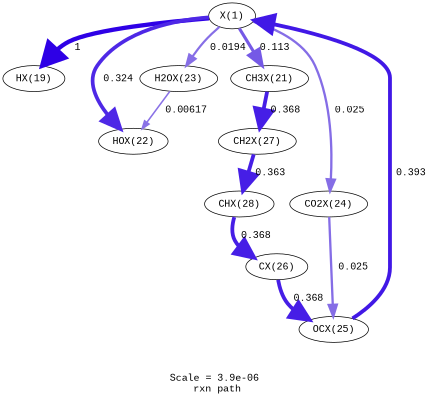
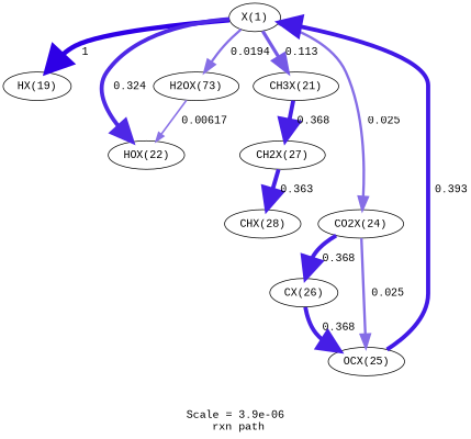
  digraph {
    fontname="Liberation Mono"
    label="Scale = 3.9e-06\l rxn path"
    node [fontname="Liberation Mono"]
    edge [arrowsize=2.62 color="0.7, 0.868, 0.9" fontname="Liberation Mono" style="setlinewidth(5.25)"]
    n1 [label="X(1)"]
    n2 [label="HX(19)"]
    n3 [label="HOX(22)"]
    n4 [label="CH3X(21)"]
-   n5 [label="H2OX(23)"]
+   n5 [label="H2OX(73)"]
    n6 [label="CO2X(24)"]
    n7 [label="CH2X(27)"]
    n8 [label="OCX(25)"]
    n9 [label="CHX(28)"]
    n10 [label="CX(26)"]
    n1 -> n2 [arrowsize=3 color="0.7, 1.5, 0.9" label=" 1" style="setlinewidth(6)"]
    n1 -> n3 [arrowsize=2.57 color="0.7, 0.824, 0.9" label=" 0.324" style="setlinewidth(5.15)"]
    n1 -> n4 [arrowsize=2.18 color="0.7, 0.613, 0.9" label=" 0.113" style="setlinewidth(4.36)"]
    n1 -> n5 [arrowsize=1.51 color="0.7, 0.519, 0.9" label=" 0.0194" style="setlinewidth(3.02)"]
    n1 -> n6 [arrowsize=1.61 color="0.7, 0.525, 0.9" label=" 0.025" style="setlinewidth(3.22)"]
    n4 -> n7 [label=" 0.368"]
    n5 -> n3 [arrowsize=1.08 color="0.7, 0.506, 0.9" label=" 0.00617" style="setlinewidth(2.16)"]
    n6 -> n8 [arrowsize=1.61 color="0.7, 0.525, 0.9" label=" 0.025" style="setlinewidth(3.22)"]
    n7 -> n9 [label=" 0.363"]
    n8 -> n1 [arrowsize=2.65 color="0.7, 0.893, 0.9" label=" 0.393" style="setlinewidth(5.3)"]
-   n9 -> n10 [label=" 0.368"]
+   n6 -> n10 [label=" 0.368"]
    n10 -> n8 [label=" 0.368"]
  }
